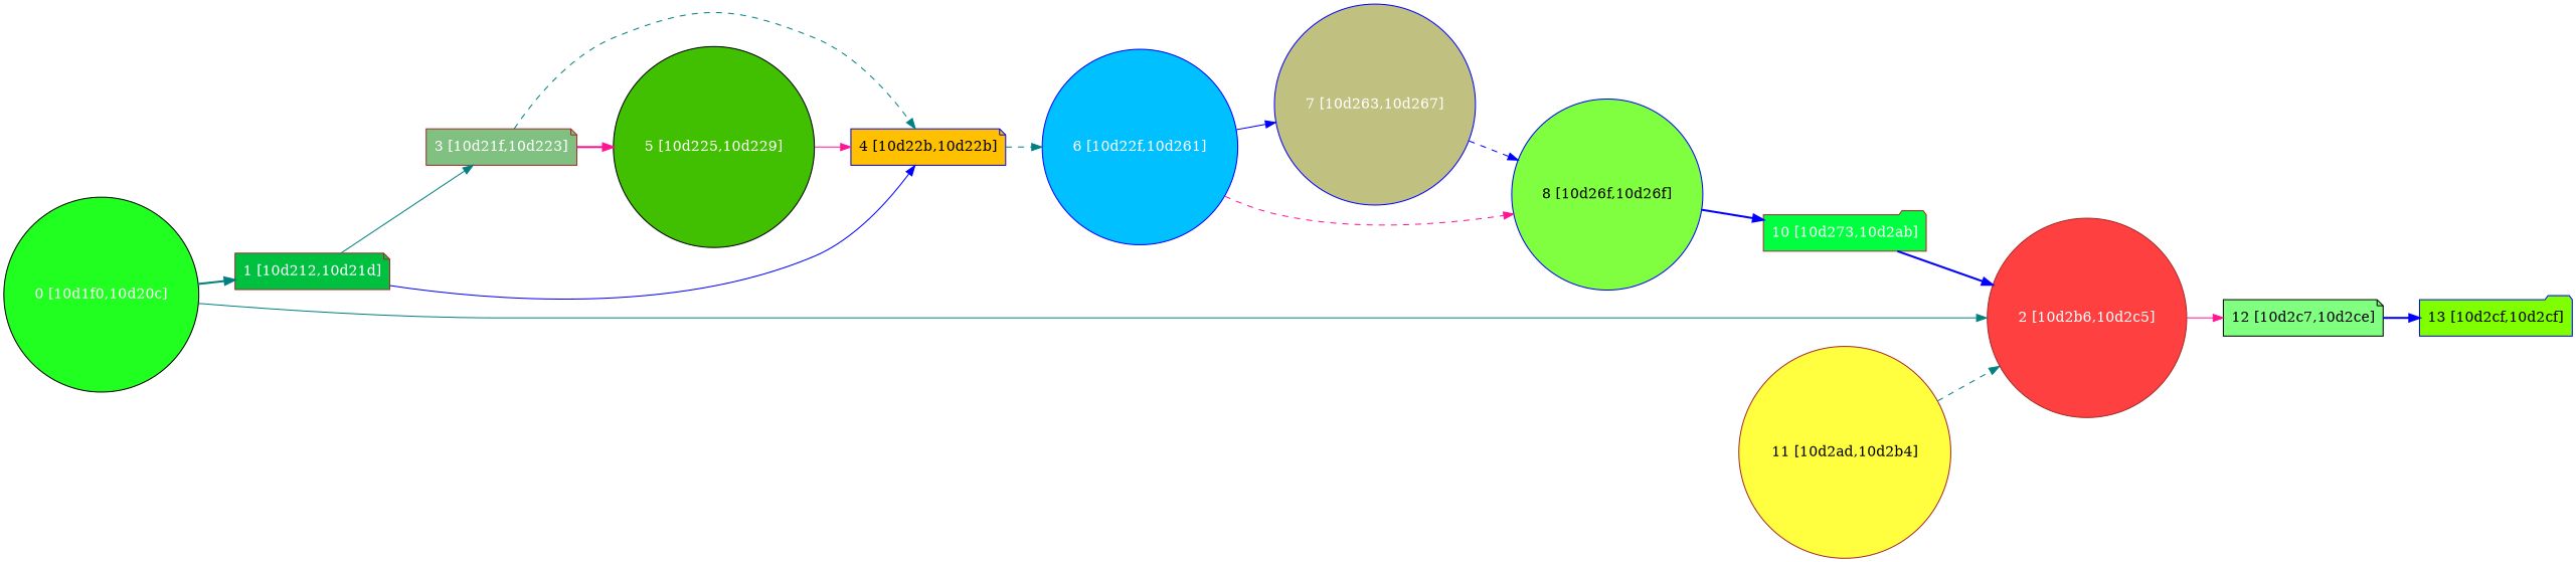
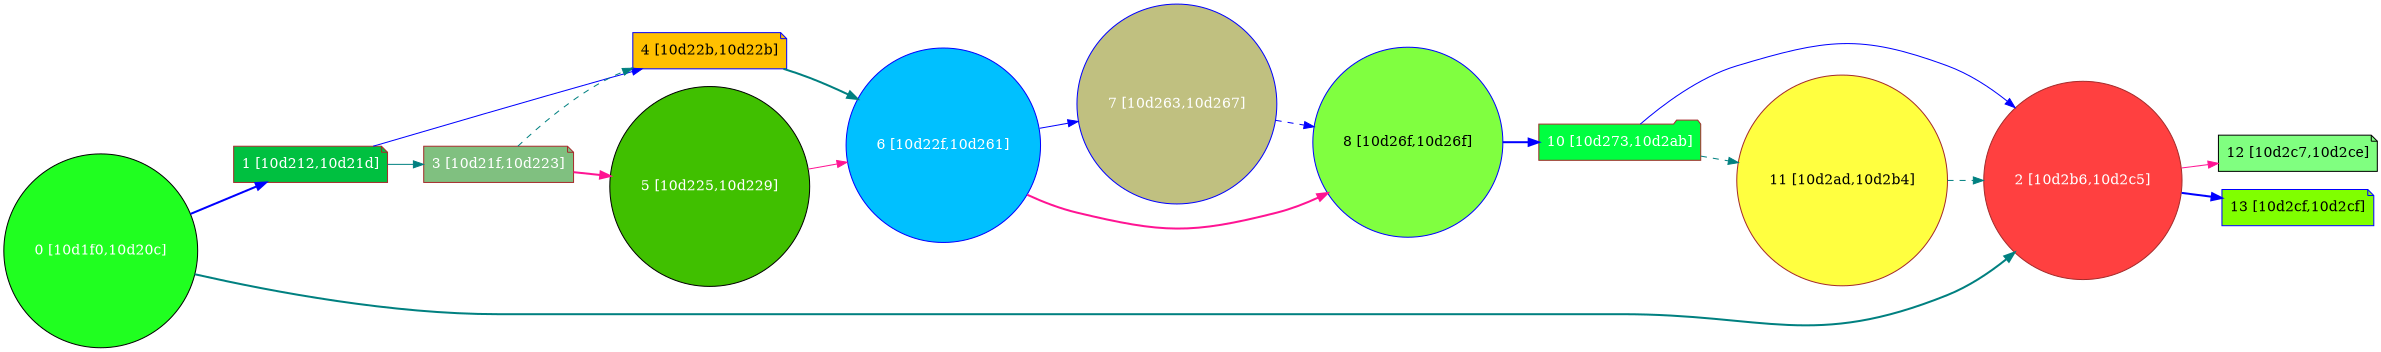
  digraph {
    rankdir=LR
    node [color=brown fontcolor="#ffffff" shape=circle style=filled]
    edge [color=blue style=bold]
    n1 [color=black fillcolor="#20FF20" label="0 [10d1f0,10d20c]"]
    n2 [fillcolor="#00C040" label="1 [10d212,10d21d]" shape=note]
    n3 [fillcolor="#FF4040" label="2 [10d2b6,10d2c5]"]
    n4 [fillcolor="#80C080" label="3 [10d21f,10d223]" shape=note]
    n5 [color=blue fillcolor="#FFC000" fontcolor="#000000" label="4 [10d22b,10d22b]" shape=note]
    n6 [color=black fillcolor="#80FF80" fontcolor="#000000" label="12 [10d2c7,10d2ce]" shape=note]
-   n7 [color=blue fillcolor="#80FF00" fontcolor="#000000" label="13 [10d2cf,10d2cf]" shape=folder]
+   n7 [color=blue fillcolor="#80FF00" fontcolor="#000000" label="13 [10d2cf,10d2cf]" shape=note]
    n8 [color=black fillcolor="#40C000" label="5 [10d225,10d229]"]
    n9 [color=blue fillcolor="#00C0FF" label="6 [10d22f,10d261]"]
    n10 [color=blue fillcolor="#C0C080" label="7 [10d263,10d267]"]
    n11 [color=blue fillcolor="#80FF40" fontcolor="#000000" label="8 [10d26f,10d26f]"]
    n12 [fillcolor="#00FF40" label="10 [10d273,10d2ab]" shape=folder]
    n13 [fillcolor="#FFFF40" fontcolor="#000000" label="11 [10d2ad,10d2b4]"]
-   n1 -> n2 [color=teal]
-   n1 -> n3 [color=teal style=solid]
+   n1 -> n2
+   n1 -> n3 [color=teal]
    n2 -> n4 [color=teal style=solid]
    n2 -> n5 [style=solid]
    n3 -> n6 [color=deeppink style=solid]
-   n6 -> n7
+   n3 -> n7
    n4 -> n5 [color=teal style=dashed]
    n4 -> n8 [color=deeppink]
-   n5 -> n9 [color=teal style=dashed]
-   n8 -> n5 [color=deeppink style=solid]
+   n5 -> n9 [color=teal]
+   n8 -> n9 [color=deeppink style=solid]
    n9 -> n10 [style=solid]
-   n9 -> n11 [color=deeppink style=dashed]
+   n9 -> n11 [color=deeppink]
    n10 -> n11 [style=dashed]
    n11 -> n12
-   n12 -> n3
+   n12 -> n3 [style=solid]
+   n12 -> n13 [color=teal style=dashed]
    n13 -> n3 [color=teal style=dashed]
  }
